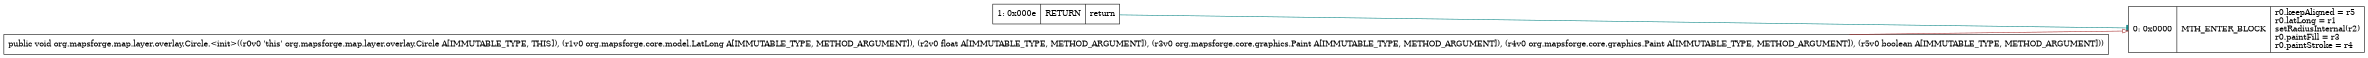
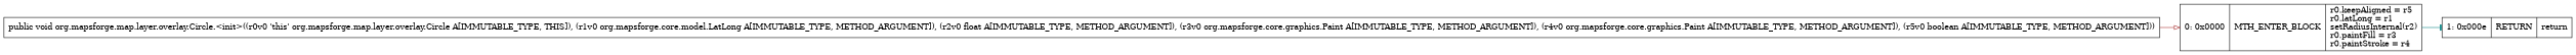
  digraph {
    rankdir=LR
    node [shape=record]
    n1 [label="{0\:\ 0x0000|MTH_ENTER_BLOCK\l|r0.keepAligned = r5\lr0.latLong = r1\lsetRadiusInternal(r2)\lr0.paintFill = r3\lr0.paintStroke = r4\l}"]
    n2 [label="{1\:\ 0x000e|RETURN\l|return\l}"]
    n3 [label="{public void org.mapsforge.map.layer.overlay.Circle.\<init\>((r0v0 'this' org.mapsforge.map.layer.overlay.Circle A[IMMUTABLE_TYPE, THIS]), (r1v0 org.mapsforge.core.model.LatLong A[IMMUTABLE_TYPE, METHOD_ARGUMENT]), (r2v0 float A[IMMUTABLE_TYPE, METHOD_ARGUMENT]), (r3v0 org.mapsforge.core.graphics.Paint A[IMMUTABLE_TYPE, METHOD_ARGUMENT]), (r4v0 org.mapsforge.core.graphics.Paint A[IMMUTABLE_TYPE, METHOD_ARGUMENT]), (r5v0 boolean A[IMMUTABLE_TYPE, METHOD_ARGUMENT])) }"]
-   n2 -> n1 [color=teal arrowhead=tee]
+   n1 -> n2 [color=teal arrowhead=tee]
    n3 -> n1 [color=brown arrowhead=onormal]
  }
